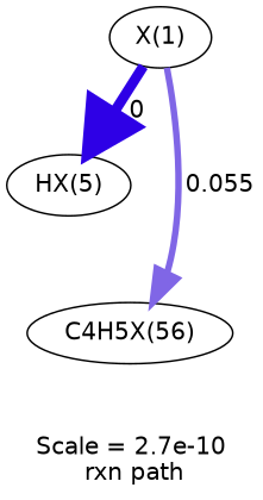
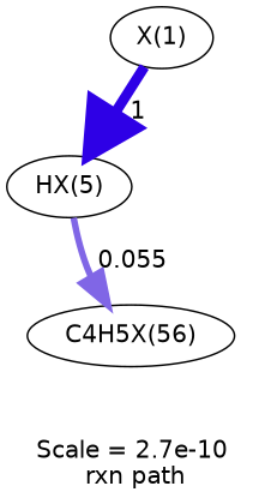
  digraph {
    fontname=Helvetica
    label="Scale = 2.7e-10\l rxn path"
    node [fontname=Helvetica]
    edge [fontname=Helvetica]
    n1 [label="X(1)"]
    n2 [label="HX(5)"]
    n3 [label="C4H5X(56)"]
-   n1 -> n2 [arrowsize=3 color="0.7, 1.5, 0.9" label=" 0" style="setlinewidth(6)"]
-   n1 -> n3 [arrowsize=1.91 color="0.7, 0.555, 0.9" label=" 0.055" style="setlinewidth(3.81)"]
+   n1 -> n2 [arrowsize=3 color="0.7, 1.5, 0.9" label=" 1" style="setlinewidth(6)"]
+   n2 -> n3 [arrowsize=1.91 color="0.7, 0.555, 0.9" label=" 0.055" style="setlinewidth(3.81)"]
  }
